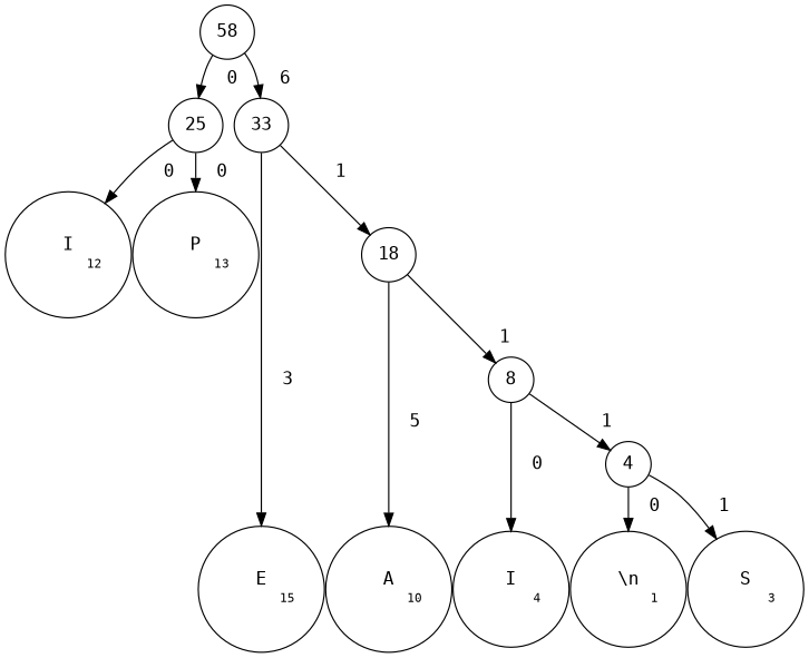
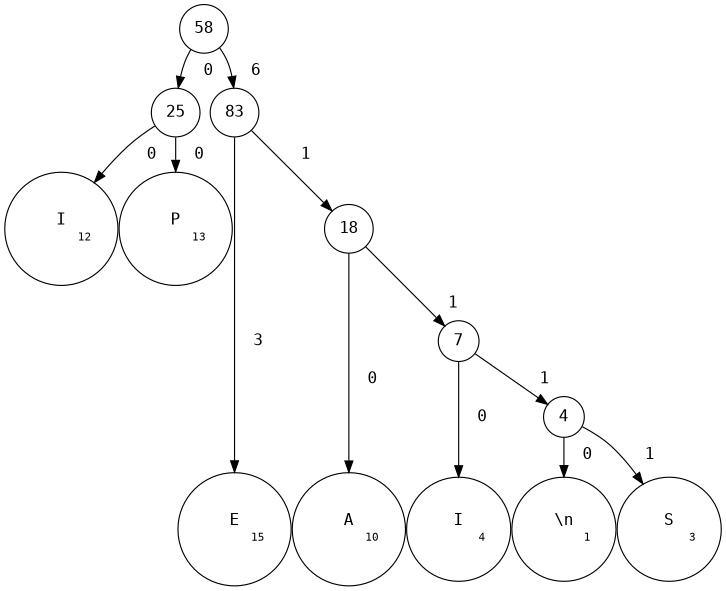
  digraph {
    fontname="DejaVu Sans Mono"
    nodesep=0.02
    ranksep=0.2
    node [fontname="DejaVu Sans Mono" shape=circle]
    edge [fontname="DejaVu Sans Mono"]
    n1 [label=<I<BR />     <FONT POINT-SIZE="10">12</FONT>>]
    n2 [label=<P<BR />     <FONT POINT-SIZE="10">13</FONT>>]
    n3 [label=<E<BR />     <FONT POINT-SIZE="10">15</FONT>>]
    n4 [label=<A<BR />     <FONT POINT-SIZE="10">10</FONT>>]
    n5 [label=<I<BR />     <FONT POINT-SIZE="10">4</FONT>>]
    n6 [label=<\n<BR />     <FONT POINT-SIZE="10">1</FONT>>]
    n7 [label=<S<BR />     <FONT POINT-SIZE="10">3</FONT>>]
    58
    25
-   33
+   33 [label=83]
    18
-   8
+   8 [label=7]
    4
    subgraph sub_1 {
      rank=same
      n1
      n2
    }
    subgraph sub_2 {
      rank=same
      n3
      n4
      n5
      n6
      n7
    }
    58 -> 25 [label="  0  "]
    58 -> 33 [label="  6  "]
    25 -> n1 [label="  0  "]
    25 -> n2 [label="  0  "]
    33 -> n3 [label="  3  "]
    33 -> 18 [label="  1  "]
-   18 -> n4 [label="  5  "]
+   18 -> n4 [label="  0  "]
    18 -> 8 [label="  1  "]
    8 -> n5 [label="  0  "]
    8 -> 4 [label="  1  "]
    4 -> n6 [label="  0  "]
    4 -> n7 [label="  1  "]
  }
